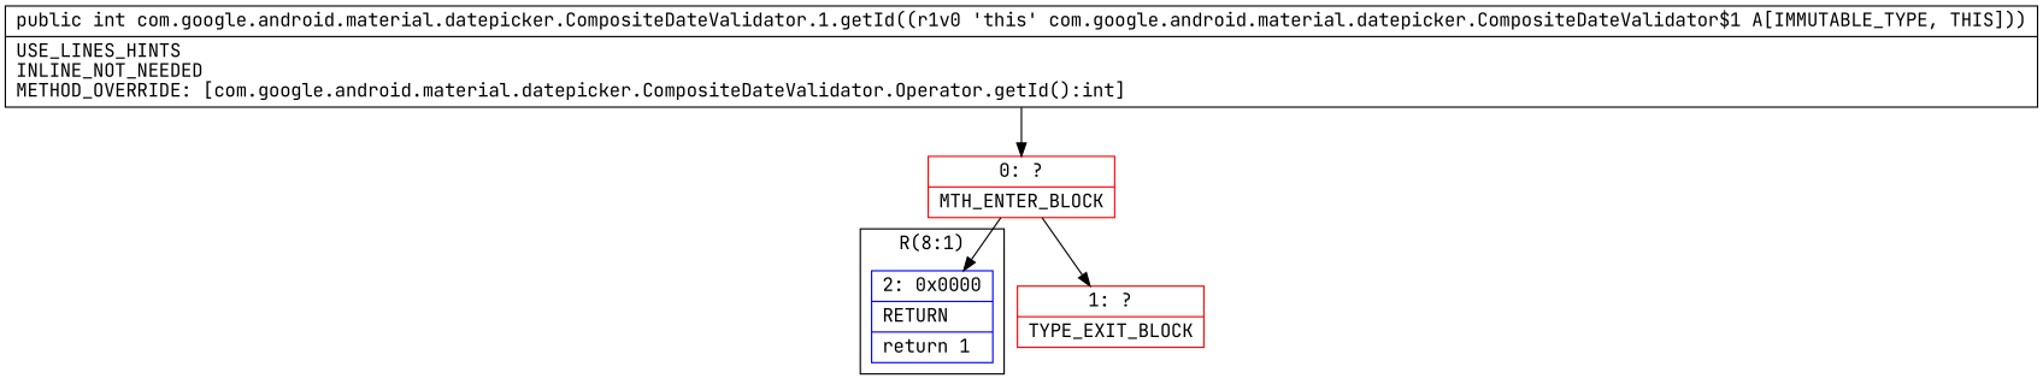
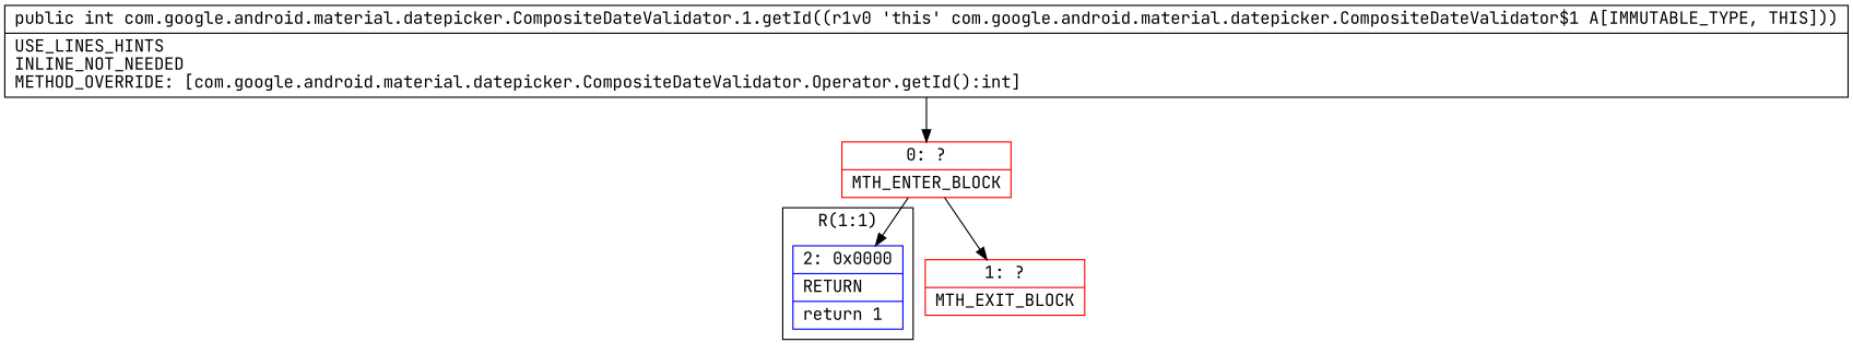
  digraph {
    fontname="JetBrains Mono"
    node [color=red fontname="JetBrains Mono" shape=record]
    edge [fontname="JetBrains Mono"]
    n1 [color=blue label="{2\:\ 0x0000|RETURN\l|return 1\l}"]
-   n2 [label="{1\:\ ?|TYPE_EXIT_BLOCK\l}"]
+   n2 [label="{1\:\ ?|MTH_EXIT_BLOCK\l}"]
    n3 [label="{0\:\ ?|MTH_ENTER_BLOCK\l}"]
    n4 [label="{public int com.google.android.material.datepicker.CompositeDateValidator.1.getId((r1v0 'this' com.google.android.material.datepicker.CompositeDateValidator$1 A[IMMUTABLE_TYPE, THIS]))  | USE_LINES_HINTS\lINLINE_NOT_NEEDED\lMETHOD_OVERRIDE: [com.google.android.material.datepicker.CompositeDateValidator.Operator.getId():int]\l}" color=""]
    subgraph cluster_1 {
-     label="R(8:1)"
+     label="R(1:1)"
      n1
    }
    n3 -> n1
    n3 -> n2
    n4 -> n3
  }
